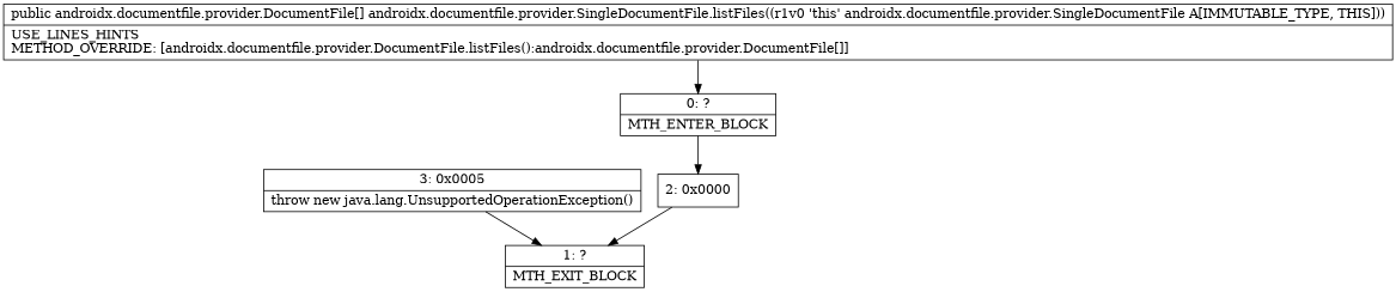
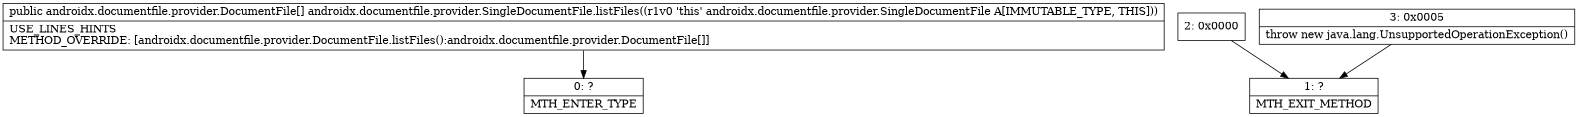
  digraph {
    node [shape=record]
-   n1 [label="{0\:\ ?|MTH_ENTER_BLOCK\l}"]
+   n1 [label="{0\:\ ?|MTH_ENTER_TYPE\l}"]
    n2 [label="{2\:\ 0x0000}"]
-   n3 [label="{1\:\ ?|MTH_EXIT_BLOCK\l}"]
+   n3 [label="{1\:\ ?|MTH_EXIT_METHOD\l}"]
    n4 [label="{3\:\ 0x0005|throw new java.lang.UnsupportedOperationException()\l}"]
    n5 [label="{public androidx.documentfile.provider.DocumentFile[] androidx.documentfile.provider.SingleDocumentFile.listFiles((r1v0 'this' androidx.documentfile.provider.SingleDocumentFile A[IMMUTABLE_TYPE, THIS]))  | USE_LINES_HINTS\lMETHOD_OVERRIDE: [androidx.documentfile.provider.DocumentFile.listFiles():androidx.documentfile.provider.DocumentFile[]]\l}"]
-   n1 -> n2
    n2 -> n3
    n4 -> n3
    n5 -> n1
  }
